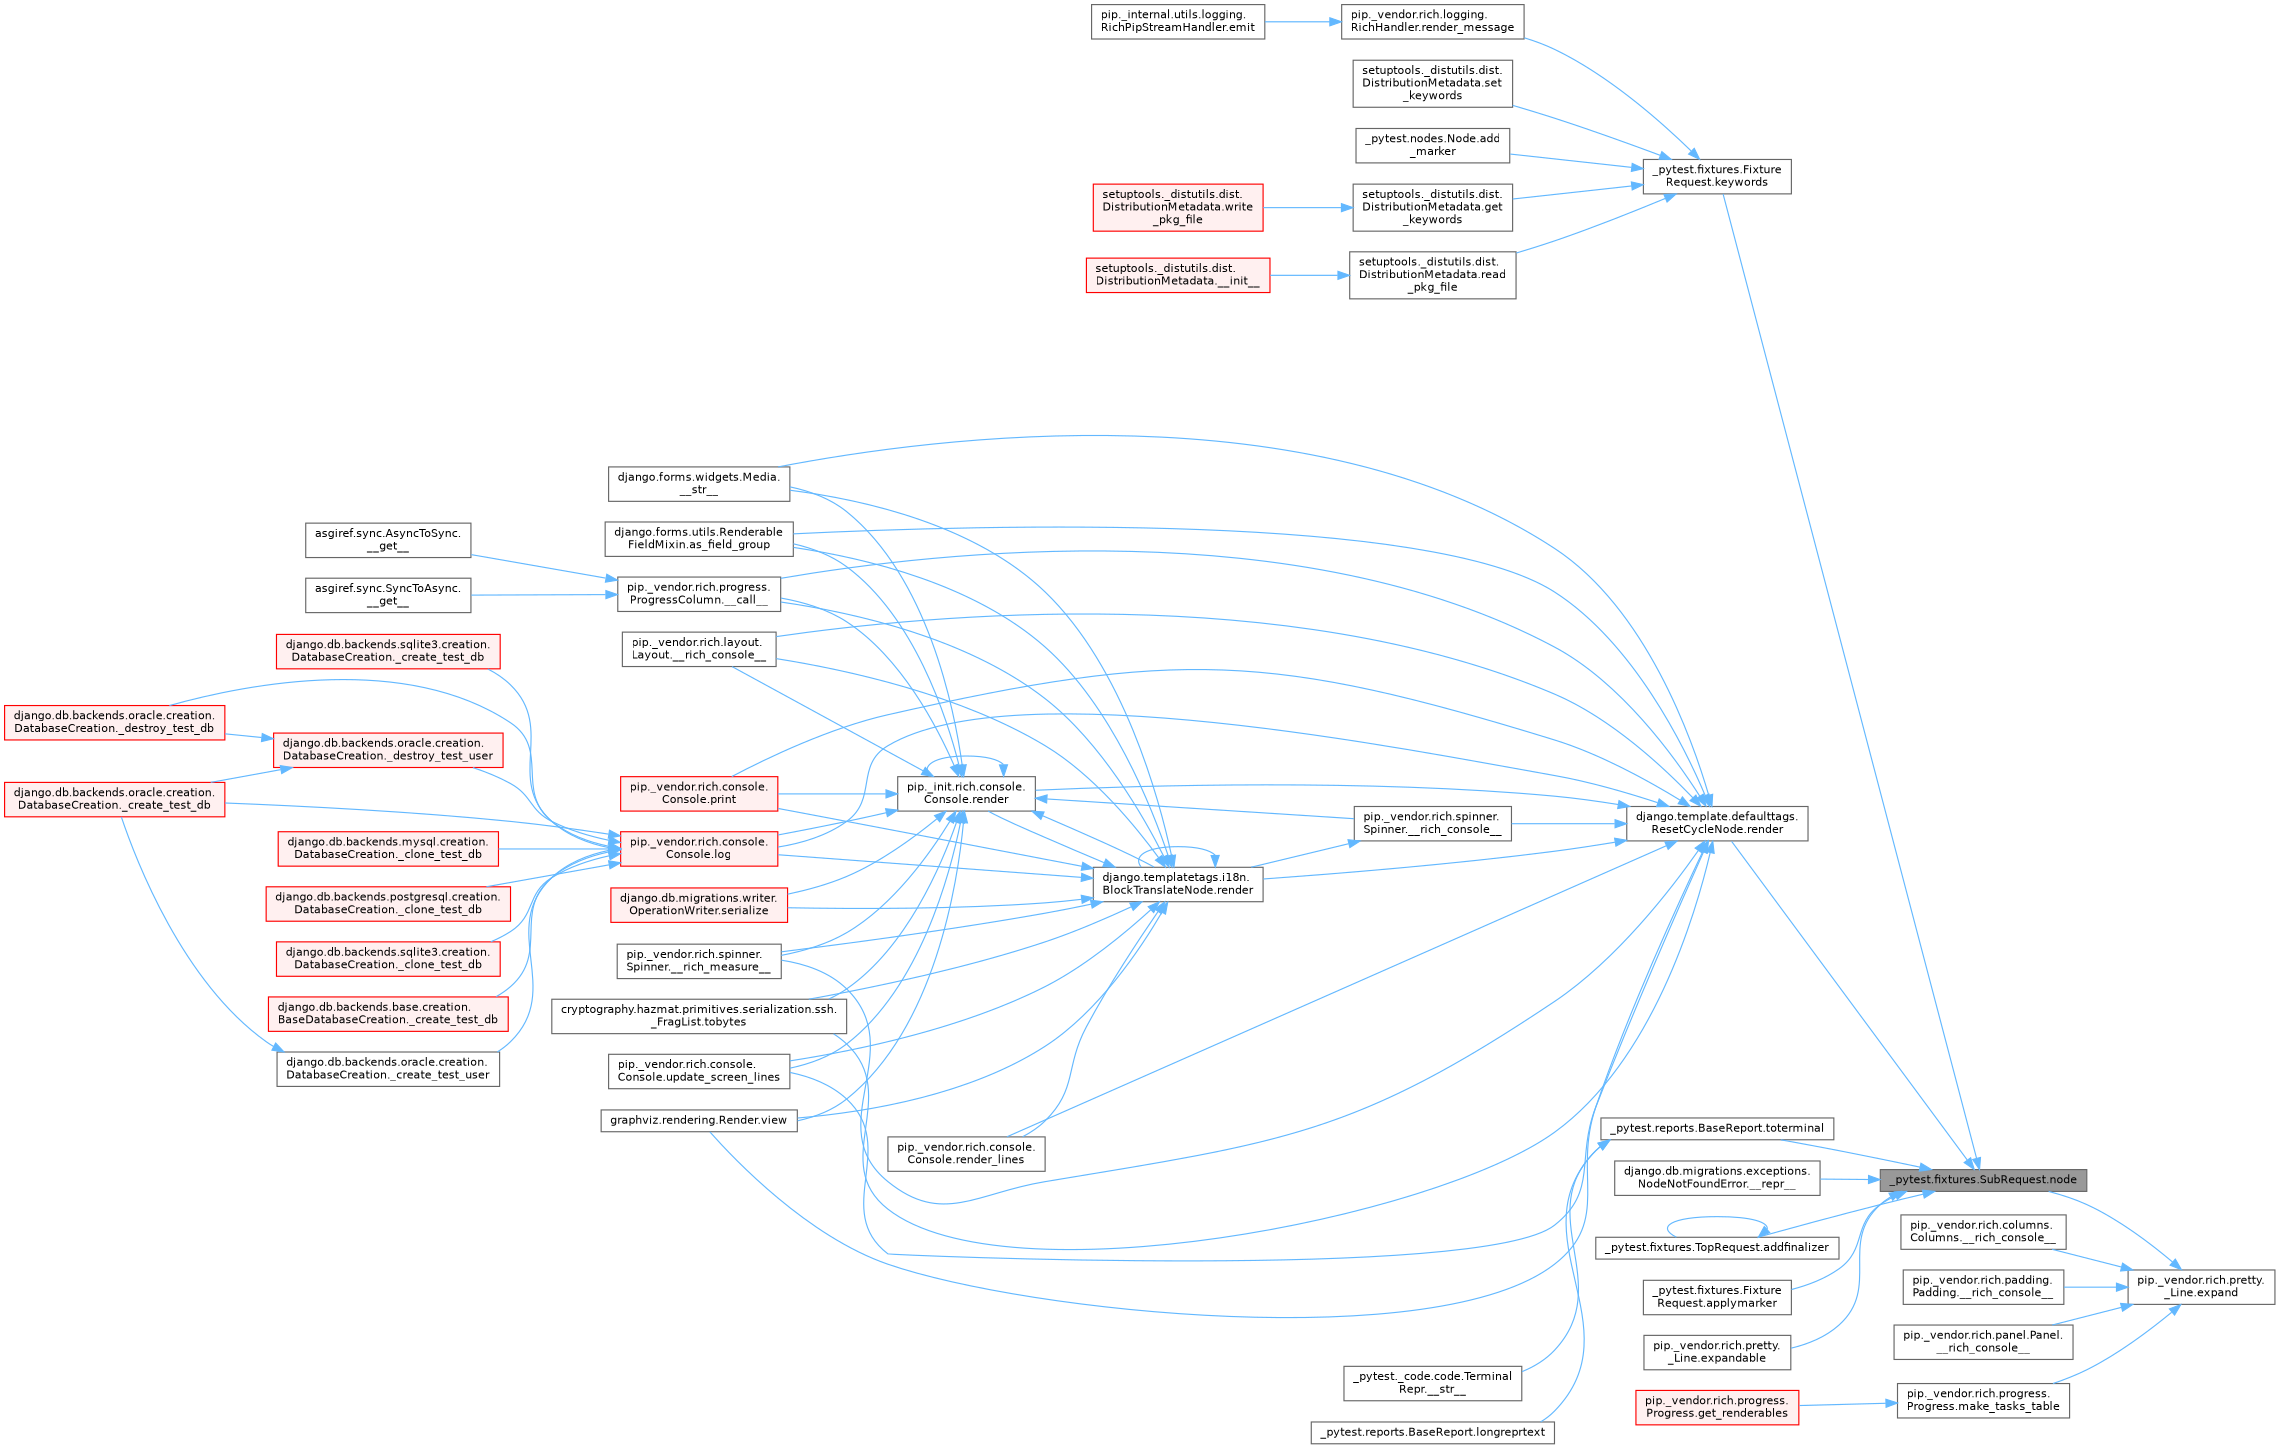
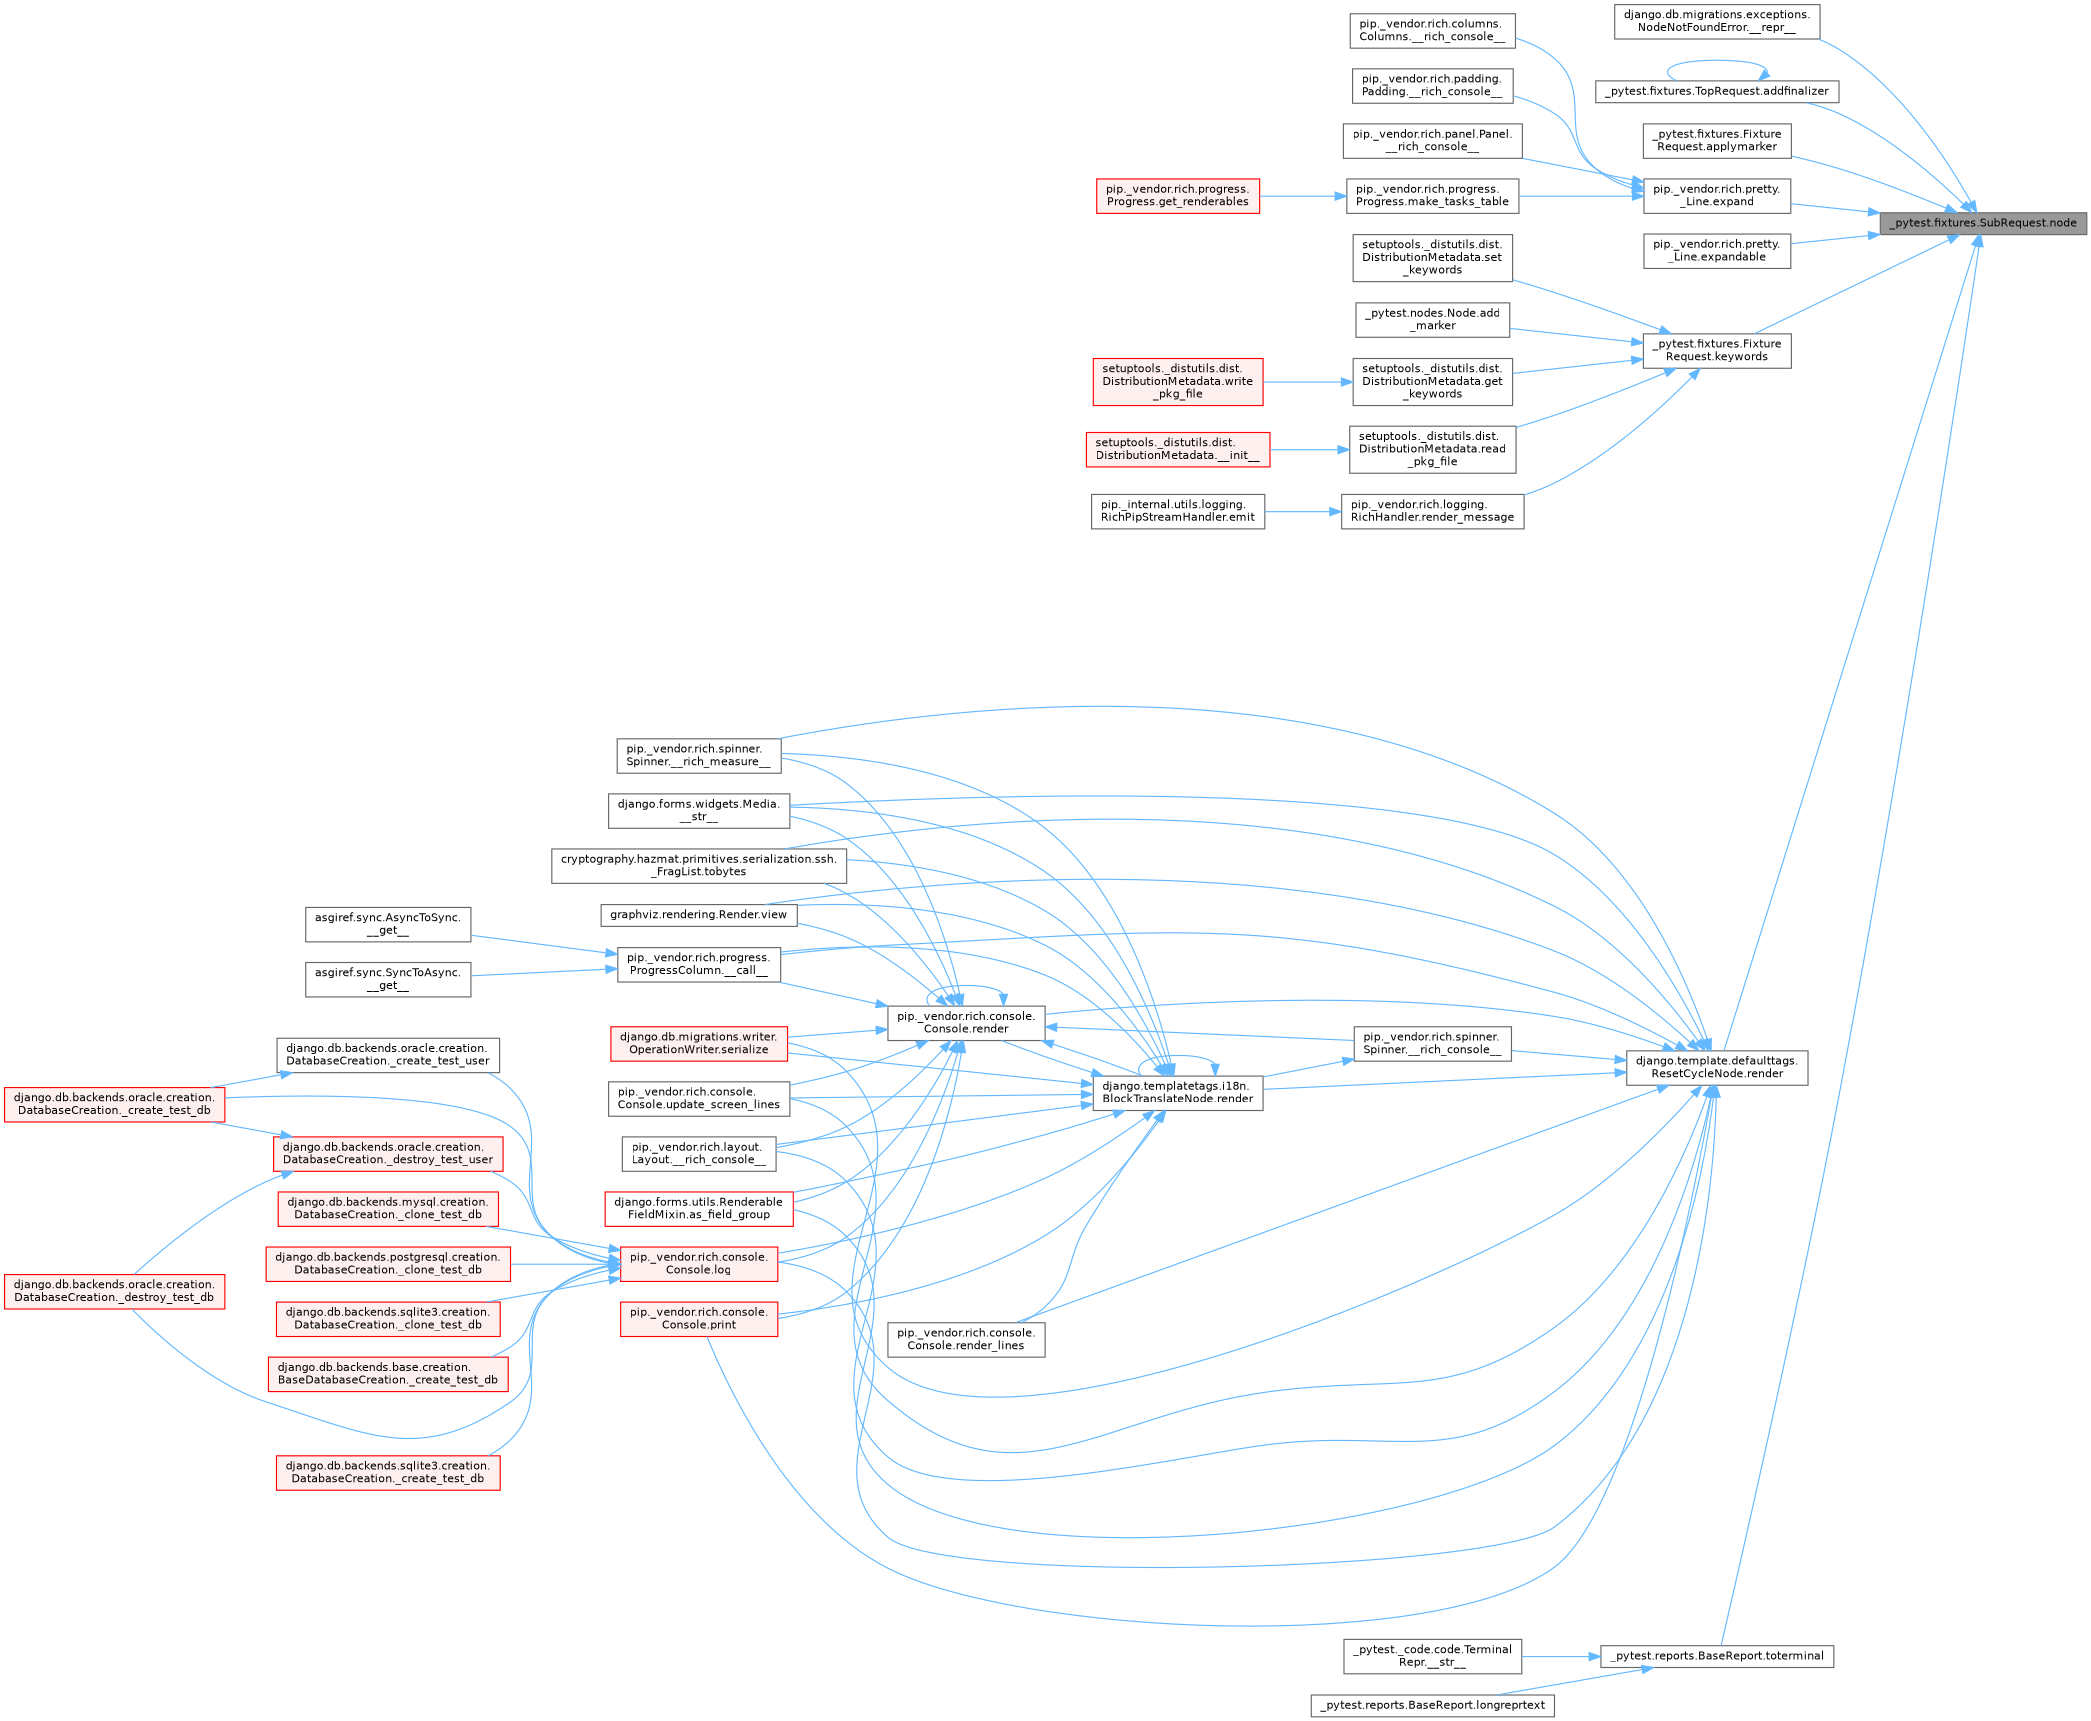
  digraph {
    rankdir=RL
    node [color=grey40 fillcolor=white fontname=Helvetica fontsize=10 shape=box style=filled]
    edge [color=steelblue1 dir=back fontname=Helvetica fontsize=10 labelfontname=Helvetica labelfontsize=10 style=solid]
    n1 [color=gray40 fillcolor=grey60 fontcolor=black height=0.2 label="_pytest.fixtures.SubRequest.node" width=0.4]
    n2 [height=0.2 label="django.db.migrations.exceptions.\lNodeNotFoundError.__repr__" width=0.4]
    n3 [height=0.2 label="_pytest.fixtures.TopRequest.addfinalizer" width=0.4]
    n4 [height=0.2 label="_pytest.fixtures.Fixture\lRequest.applymarker" width=0.4]
    n5 [height=0.2 label="pip._vendor.rich.pretty.\l_Line.expand" width=0.4]
    n6 [height=0.2 label="pip._vendor.rich.pretty.\l_Line.expandable" width=0.4]
    n7 [height=0.2 label="_pytest.fixtures.Fixture\lRequest.keywords" width=0.4]
    n8 [height=0.2 label="django.template.defaulttags.\lResetCycleNode.render" width=0.4]
    n9 [height=0.2 label="_pytest.reports.BaseReport.toterminal" width=0.4]
    n10 [height=0.2 label="pip._vendor.rich.columns.\lColumns.__rich_console__" width=0.4]
    n11 [height=0.2 label="pip._vendor.rich.padding.\lPadding.__rich_console__" width=0.4]
    n12 [height=0.2 label="pip._vendor.rich.panel.Panel.\l__rich_console__" width=0.4]
    n13 [height=0.2 label="pip._vendor.rich.progress.\lProgress.make_tasks_table" width=0.4]
    n14 [height=0.2 label="_pytest.nodes.Node.add\l_marker" width=0.4]
    n15 [height=0.2 label="setuptools._distutils.dist.\lDistributionMetadata.get\l_keywords" width=0.4]
    n16 [height=0.2 label="setuptools._distutils.dist.\lDistributionMetadata.read\l_pkg_file" width=0.4]
    n17 [height=0.2 label="pip._vendor.rich.logging.\lRichHandler.render_message" width=0.4]
    n18 [height=0.2 label="setuptools._distutils.dist.\lDistributionMetadata.set\l_keywords" width=0.4]
    n19 [height=0.2 label="pip._vendor.rich.progress.\lProgressColumn.__call__" width=0.4]
    n20 [height=0.2 label="pip._vendor.rich.layout.\lLayout.__rich_console__" width=0.4]
    n21 [height=0.2 label="pip._vendor.rich.spinner.\lSpinner.__rich_console__" width=0.4]
    n22 [height=0.2 label="pip._vendor.rich.spinner.\lSpinner.__rich_measure__" width=0.4]
    n23 [height=0.2 label="django.forms.widgets.Media.\l__str__" width=0.4]
-   n24 [height=0.2 label="django.forms.utils.Renderable\lFieldMixin.as_field_group" width=0.4]
+   n24 [color=red height=0.2 label="django.forms.utils.Renderable\lFieldMixin.as_field_group" width=0.4]
    n25 [color=red fillcolor="#FFF0F0" height=0.2 label="pip._vendor.rich.console.\lConsole.log" width=0.4]
    n26 [color=red fillcolor="#FFF0F0" height=0.2 label="pip._vendor.rich.console.\lConsole.print" width=0.4]
    n27 [height=0.2 label="django.templatetags.i18n.\lBlockTranslateNode.render" width=0.4]
-   n28 [height=0.2 label="pip._init.rich.console.\lConsole.render" width=0.4]
+   n28 [height=0.2 label="pip._vendor.rich.console.\lConsole.render" width=0.4]
    n29 [height=0.2 label="pip._vendor.rich.console.\lConsole.render_lines" width=0.4]
    n30 [color=red fillcolor="#FFF0F0" height=0.2 label="django.db.migrations.writer.\lOperationWriter.serialize" width=0.4]
    n31 [height=0.2 label="cryptography.hazmat.primitives.serialization.ssh.\l_FragList.tobytes" width=0.4]
    n32 [height=0.2 label="pip._vendor.rich.console.\lConsole.update_screen_lines" width=0.4]
    n33 [height=0.2 label="graphviz.rendering.Render.view" width=0.4]
    n34 [height=0.2 label="_pytest._code.code.Terminal\lRepr.__str__" width=0.4]
    n35 [height=0.2 label="_pytest.reports.BaseReport.longreprtext" width=0.4]
    n36 [color=red fillcolor="#FFF0F0" height=0.2 label="pip._vendor.rich.progress.\lProgress.get_renderables" width=0.4]
    n37 [color=red fillcolor="#FFF0F0" height=0.2 label="setuptools._distutils.dist.\lDistributionMetadata.write\l_pkg_file" width=0.4]
    n38 [color=red fillcolor="#FFF0F0" height=0.2 label="setuptools._distutils.dist.\lDistributionMetadata.__init__" width=0.4]
    n39 [height=0.2 label="pip._internal.utils.logging.\lRichPipStreamHandler.emit" width=0.4]
    n40 [height=0.2 label="asgiref.sync.AsyncToSync.\l__get__" width=0.4]
    n41 [height=0.2 label="asgiref.sync.SyncToAsync.\l__get__" width=0.4]
    n42 [color=red fillcolor="#FFF0F0" height=0.2 label="django.db.backends.mysql.creation.\lDatabaseCreation._clone_test_db" width=0.4]
    n43 [color=red fillcolor="#FFF0F0" height=0.2 label="django.db.backends.postgresql.creation.\lDatabaseCreation._clone_test_db" width=0.4]
    n44 [color=red fillcolor="#FFF0F0" height=0.2 label="django.db.backends.sqlite3.creation.\lDatabaseCreation._clone_test_db" width=0.4]
    n45 [color=red fillcolor="#FFF0F0" height=0.2 label="django.db.backends.base.creation.\lBaseDatabaseCreation._create_test_db" width=0.4]
    n46 [color=red fillcolor="#FFF0F0" height=0.2 label="django.db.backends.oracle.creation.\lDatabaseCreation._create_test_db" width=0.4]
    n47 [color=red fillcolor="#FFF0F0" height=0.2 label="django.db.backends.sqlite3.creation.\lDatabaseCreation._create_test_db" width=0.4]
    n48 [height=0.2 label="django.db.backends.oracle.creation.\lDatabaseCreation._create_test_user" width=0.4]
    n49 [color=red fillcolor="#FFF0F0" height=0.2 label="django.db.backends.oracle.creation.\lDatabaseCreation._destroy_test_db" width=0.4]
    n50 [color=red fillcolor="#FFF0F0" height=0.2 label="django.db.backends.oracle.creation.\lDatabaseCreation._destroy_test_user" width=0.4]
    n1 -> n2
    n1 -> n3
    n1 -> n4
-   n5 -> n1
+   n1 -> n5
    n1 -> n6
    n1 -> n7
    n1 -> n8
    n1 -> n9
    n3 -> n3
    n5 -> n10
    n5 -> n11
    n5 -> n12
    n5 -> n13
    n7 -> n14
    n7 -> n15
    n7 -> n16
    n7 -> n17
    n7 -> n18
    n8 -> n19
    n8 -> n20
    n8 -> n21
    n8 -> n22
    n8 -> n23
    n8 -> n24
    n8 -> n25
    n8 -> n26
    n8 -> n27
    n8 -> n28
    n8 -> n29
+   n8 -> n30
    n8 -> n31
    n8 -> n32
    n8 -> n33
    n9 -> n34
    n9 -> n35
    n13 -> n36
    n15 -> n37
    n16 -> n38
    n17 -> n39
    n19 -> n40
    n19 -> n41
    n21 -> n27
    n25 -> n42
    n25 -> n43
    n25 -> n44
    n25 -> n45
    n25 -> n46
    n25 -> n47
    n25 -> n48
    n25 -> n49
    n25 -> n50
    n27 -> n19
    n27 -> n20
    n27 -> n22
    n27 -> n23
    n27 -> n24
    n27 -> n25
    n27 -> n26
    n27 -> n27
    n27 -> n28
    n27 -> n29
    n27 -> n30
    n27 -> n31
    n27 -> n32
    n27 -> n33
    n28 -> n19
    n28 -> n20
    n28 -> n21
    n28 -> n22
    n28 -> n23
    n28 -> n24
    n28 -> n25
    n28 -> n26
    n28 -> n27
    n28 -> n28
    n28 -> n30
    n28 -> n31
    n28 -> n32
    n28 -> n33
    n48 -> n46
    n50 -> n46
    n50 -> n49
  }
